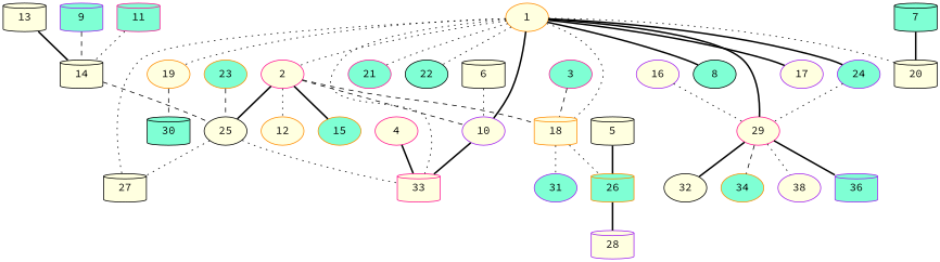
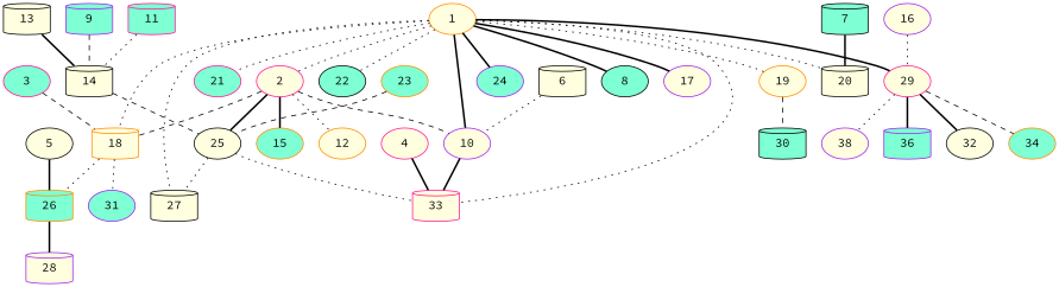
  graph {
    fontname="Source Code Pro"
    node [color=black fillcolor=lightyellow fontname="Source Code Pro" shape=ellipse style=filled]
    edge [fontname="Source Code Pro" style=dotted weight=1.0]
    1 [color=darkorange]
    2 [color=deeppink]
    8 [fillcolor=aquamarine]
    10 [color=purple]
    17 [color=purple]
    18 [color=darkorange shape=cylinder]
    19 [color=darkorange]
    20 [shape=cylinder]
    21 [color=deeppink fillcolor=aquamarine]
    22 [fillcolor=aquamarine]
    24 [color=purple fillcolor=aquamarine]
    27 [shape=cylinder]
    29 [color=deeppink]
    33 [color=deeppink shape=cylinder]
    12 [color=darkorange]
    15 [color=darkorange fillcolor=aquamarine]
    25
    26 [color=darkorange fillcolor=aquamarine shape=cylinder]
    31 [color=purple fillcolor=aquamarine]
    30 [fillcolor=aquamarine shape=cylinder]
    32
    34 [color=darkorange fillcolor=aquamarine]
    n23 [color=purple label=38]
    36 [color=purple fillcolor=aquamarine shape=cylinder]
    3 [color=deeppink fillcolor=aquamarine]
    4 [color=deeppink]
-   5 [shape=cylinder]
+   5
    28 [color=purple shape=cylinder]
    6 [shape=cylinder]
    7 [fillcolor=aquamarine shape=cylinder]
    9 [color=purple fillcolor=aquamarine shape=cylinder]
    14 [shape=cylinder]
    11 [color=deeppink fillcolor=aquamarine shape=cylinder]
    13 [shape=cylinder]
    16 [color=purple]
    23 [color=darkorange fillcolor=aquamarine]
    1 -- 2
    1 -- 8 [style=bold]
    1 -- 10 [style=bold weight=2.0]
    1 -- 17 [style=bold]
    1 -- 18
    1 -- 19
    1 -- 20 [weight=2.0]
    1 -- 21
    1 -- 22
    1 -- 24 [style=bold]
    1 -- 27 [weight=3.0]
    1 -- 29 [style=bold]
    1 -- 33
    2 -- 10 [style=dashed]
    2 -- 18 [style=dashed weight=2.0]
    2 -- 12
    2 -- 15 [style=bold]
    2 -- 25 [style=bold]
    10 -- 33 [style=bold weight=2.0]
    18 -- 26
    18 -- 31
    19 -- 30 [style=dashed]
-   24 -- 29
    29 -- 32 [style=bold]
    29 -- 34 [style=dashed]
    29 -- n23
    29 -- 36 [style=bold]
    25 -- 27
    25 -- 33 [weight=2.0]
    26 -- 28 [style=bold]
    3 -- 18 [style=dashed]
    4 -- 33 [style=bold]
    5 -- 26 [style=bold]
    6 -- 10
    7 -- 20 [style=bold]
    9 -- 14 [style=dashed]
    14 -- 25 [style=dashed]
    11 -- 14
    13 -- 14 [style=bold]
    16 -- 29
    23 -- 25 [style=dashed]
  }
